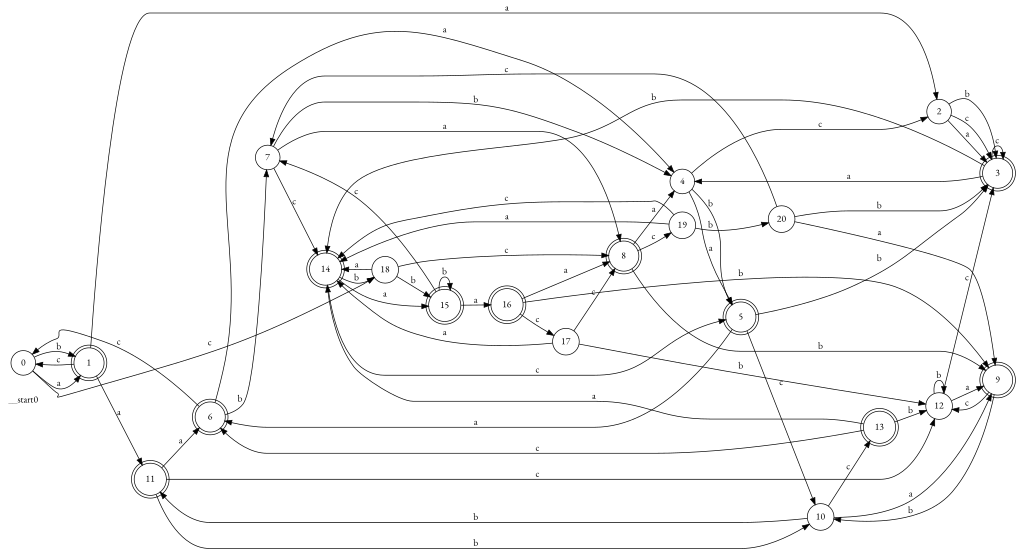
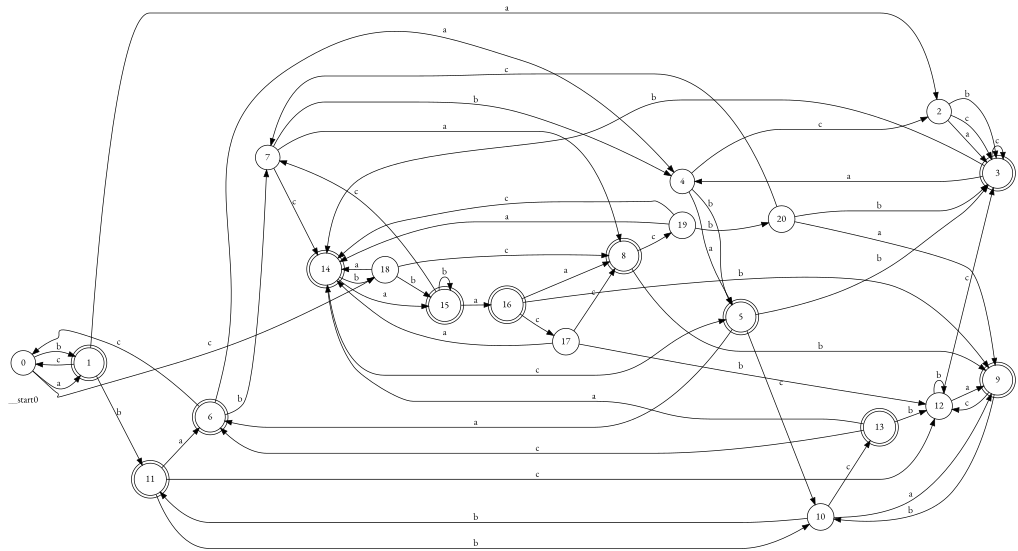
  digraph {
    fontname="EB Garamond"
    rankdir=LR
    node [fontname="EB Garamond" shape=doublecircle color=black fillcolor=white style="rounded,filled"]
    edge [fontname="EB Garamond"]
    __start0 [shape=none color="" fillcolor="" style=""]
    n2 [label=0 shape=circle style=filled]
    n3 [label=1]
    n4 [label=18 shape=circle style=filled]
    n5 [label=2 shape=circle style=filled]
    n6 [label=11]
    n7 [label=14]
    n8 [label=8]
    n9 [label=15]
    n10 [label=3]
    n11 [label=6]
    n12 [label=10 shape=circle style=filled]
    n13 [label=12 shape=circle style=filled]
    n14 [label=4 shape=circle style=filled]
    n15 [label=5]
    n16 [label=7 shape=circle style=filled]
    n17 [label=9]
    n18 [label=13]
    n19 [label=19 shape=circle style=filled]
    n20 [label=20 shape=circle style=filled]
    n21 [label=16]
    n22 [label=17 shape=circle style=filled]
    n2 -> n3 [label=a]
    n2 -> n3 [label=b]
    n2 -> n4 [label=c]
    n3 -> n2 [label=c]
    n3 -> n5 [label=a]
-   n3 -> n6 [label=a]
+   n3 -> n6 [label=b]
    n4 -> n7 [label=a]
    n4 -> n8 [label=c]
    n4 -> n9 [label=b]
    n5 -> n10 [label=a]
    n5 -> n10 [label=b]
    n5 -> n10 [label=c]
    n6 -> n11 [label=a]
    n6 -> n12 [label=b]
    n6 -> n13 [label=c]
    n7 -> n4 [label=b]
    n7 -> n9 [label=a]
    n7 -> n15 [label=c]
-   n8 -> n14 [label=a]
    n8 -> n17 [label=b]
    n8 -> n19 [label=c]
    n9 -> n9 [label=b]
    n9 -> n16 [label=c]
    n9 -> n21 [label=a]
    n10 -> n7 [label=b]
    n10 -> n10 [label=c]
    n10 -> n14 [label=a]
    n11 -> n2 [label=c]
    n11 -> n14 [label=a]
    n11 -> n16 [label=b]
    n12 -> n6 [label=b]
    n12 -> n17 [label=a]
    n12 -> n18 [label=c]
    n13 -> n10 [label=c]
    n13 -> n13 [label=b]
    n13 -> n17 [label=a]
    n14 -> n5 [label=c]
    n14 -> n15 [label=a]
    n14 -> n15 [label=b]
    n15 -> n10 [label=b]
    n15 -> n11 [label=a]
    n15 -> n12 [label=c]
    n16 -> n7 [label=c]
    n16 -> n8 [label=a]
    n16 -> n14 [label=b]
    n17 -> n12 [label=b]
    n17 -> n13 [label=c]
    n18 -> n7 [label=a]
    n18 -> n11 [label=c]
    n18 -> n13 [label=b]
    n19 -> n7 [label=a]
    n19 -> n7 [label=c]
    n19 -> n20 [label=b]
    n20 -> n10 [label=b]
    n20 -> n16 [label=c]
    n20 -> n17 [label=a]
    n21 -> n8 [label=a]
    n21 -> n17 [label=b]
    n21 -> n22 [label=c]
    n22 -> n7 [label=a]
    n22 -> n8 [label=c]
    n22 -> n13 [label=b]
  }
